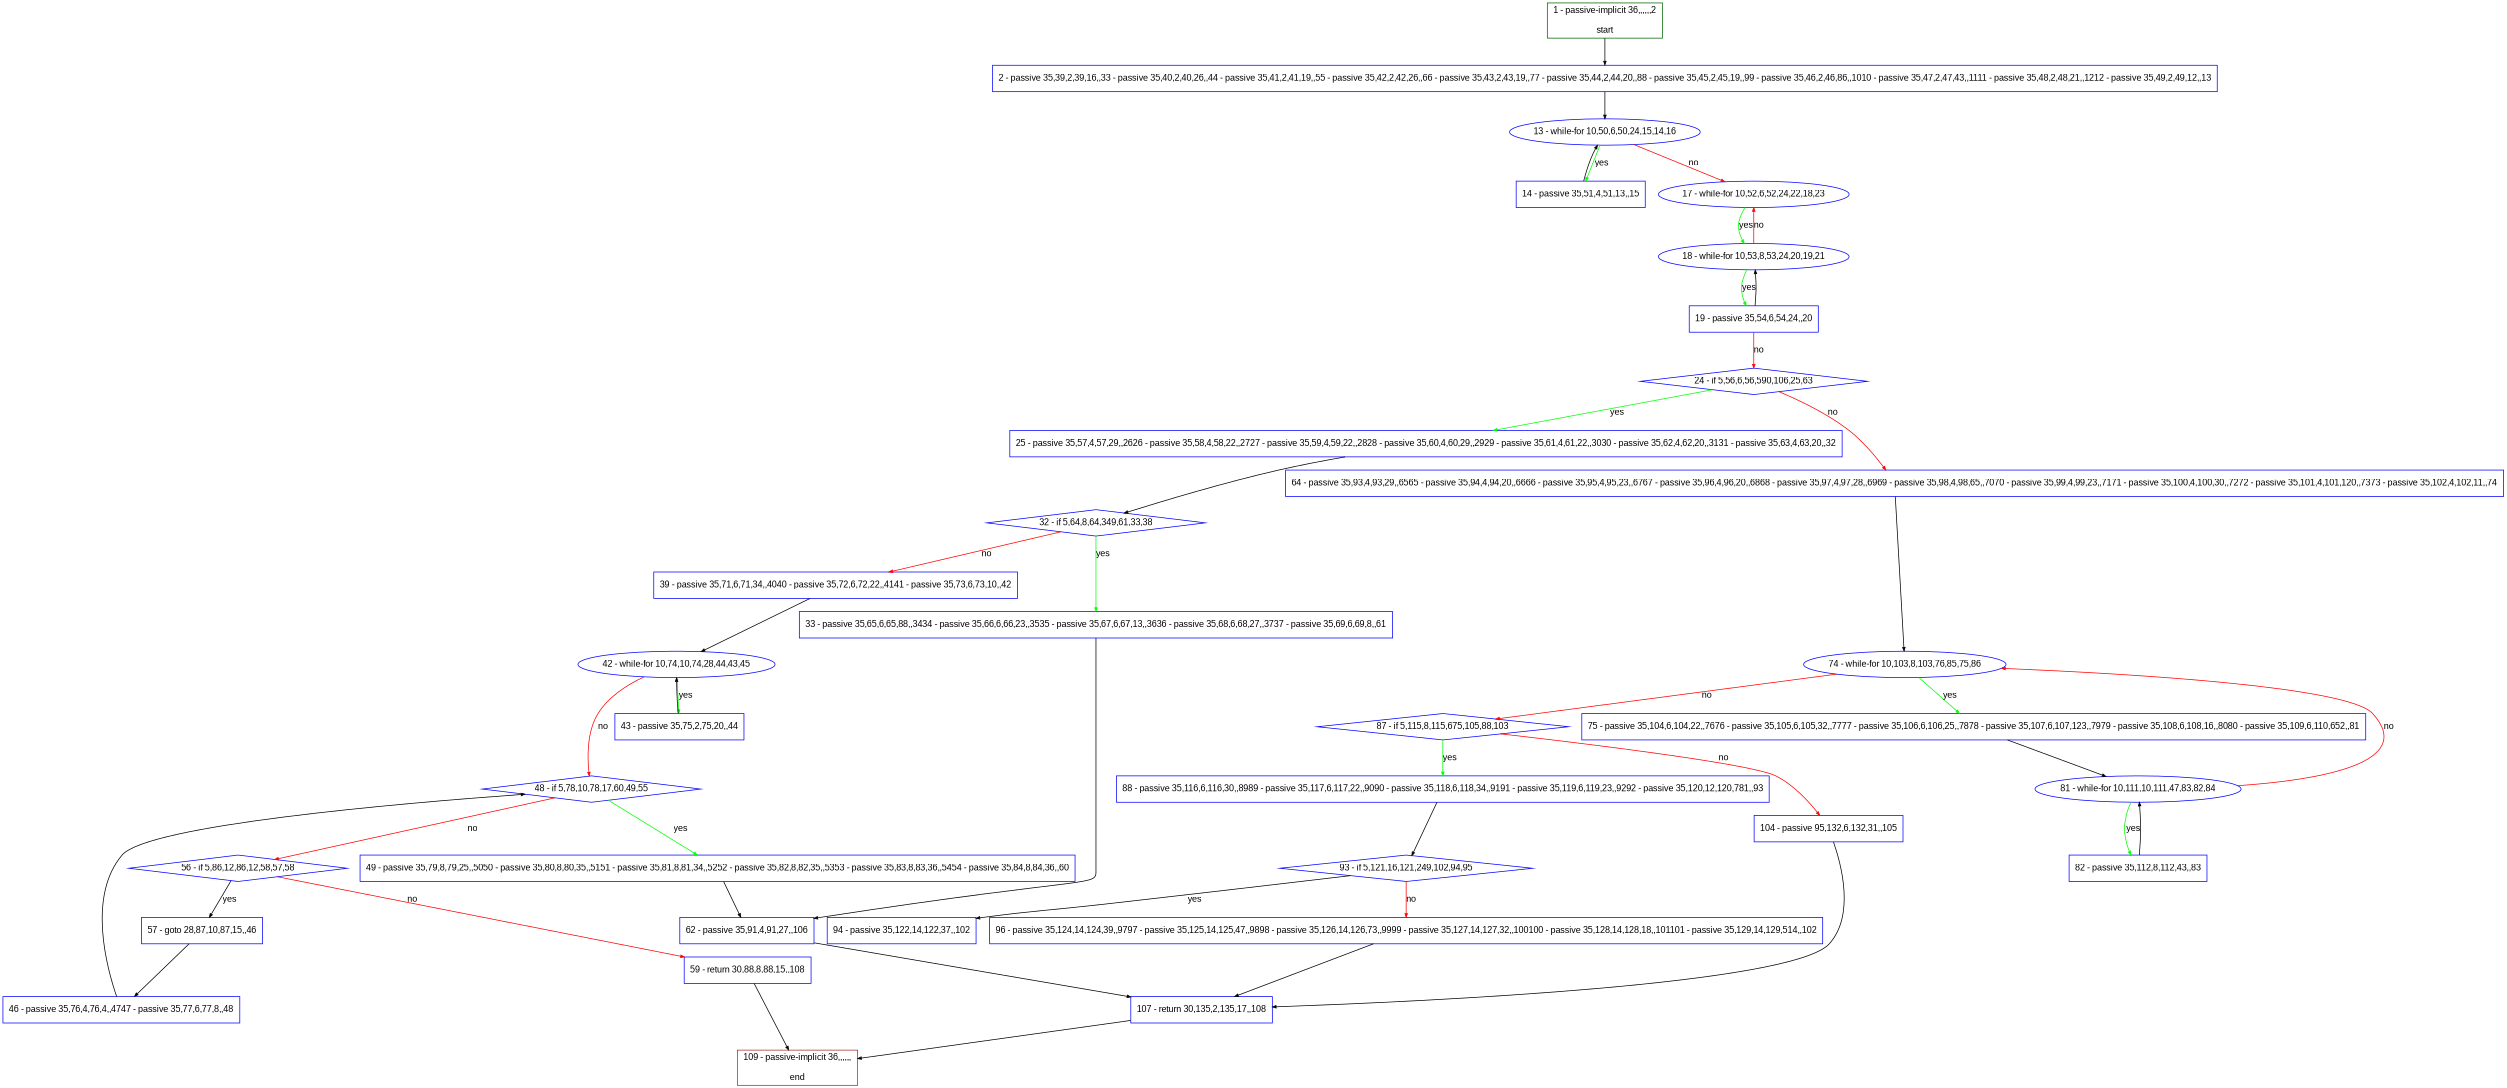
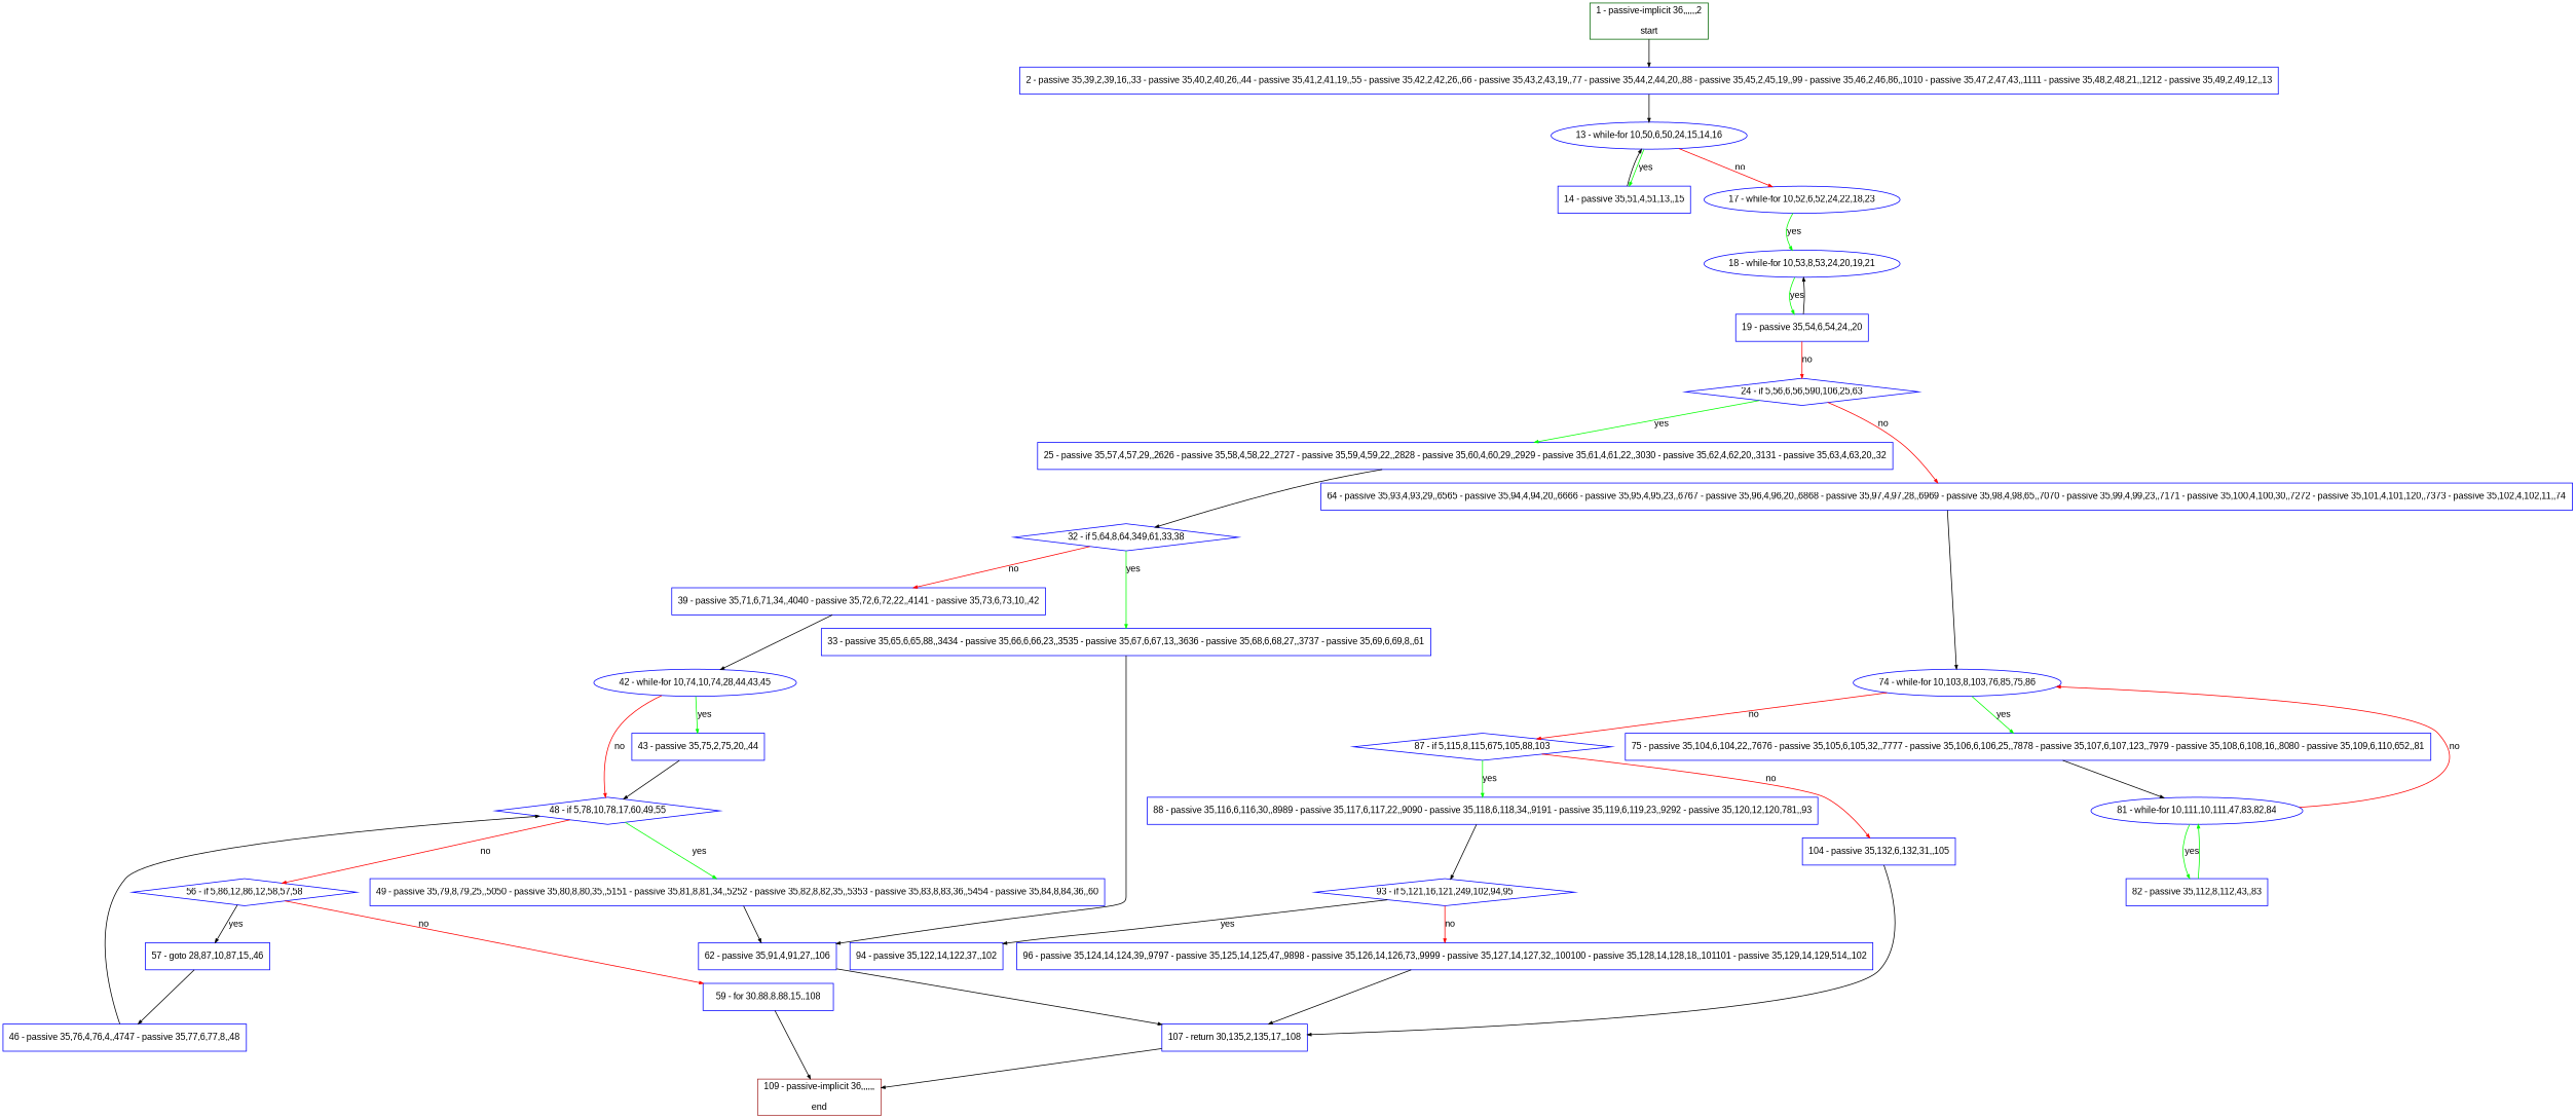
  digraph {
    bgcolor=white
    compound=true
    fillcolor="#FFFFCC"
    fontname=Arial
    fontsize=12
    pack=true
    packmode=clust
    style="rounded,filled"
    node [color="#0000ff" compound=true fillcolor="#ffffff" fixedsize=false fontname=Arial fontsize=12 node_initialized=no shape=box style=filled]
    edge [arrowhead=normal arrowsize=0.5 arrowtail=none color="#000000" compound=true dir=forward fontcolor=black fontname=Arial fontsize=12]
    n1 [label="2 - passive 35,39,2,39,16,,33 - passive 35,40,2,40,26,,44 - passive 35,41,2,41,19,,55 - passive 35,42,2,42,26,,66 - passive 35,43,2,43,19,,77 - passive 35,44,2,44,20,,88 - passive 35,45,2,45,19,,99 - passive 35,46,2,46,86,,1010 - passive 35,47,2,47,43,,1111 - passive 35,48,2,48,21,,1212 - passive 35,49,2,49,12,,13"]
    n2 [label="13 - while-for 10,50,6,50,24,15,14,16" shape=oval]
    n3 [label="14 - passive 35,51,4,51,13,,15"]
    n4 [label="17 - while-for 10,52,6,52,24,22,18,23" shape=oval]
    n5 [color="#006400" label="1 - passive-implicit 36,,,,,,2\n\nstart"]
    n6 [label="18 - while-for 10,53,8,53,24,20,19,21" shape=oval]
    n7 [label="19 - passive 35,54,6,54,24,,20"]
    n8 [label="24 - if 5,56,6,56,590,106,25,63" shape=diamond]
    n9 [label="25 - passive 35,57,4,57,29,,2626 - passive 35,58,4,58,22,,2727 - passive 35,59,4,59,22,,2828 - passive 35,60,4,60,29,,2929 - passive 35,61,4,61,22,,3030 - passive 35,62,4,62,20,,3131 - passive 35,63,4,63,20,,32"]
    n10 [label="64 - passive 35,93,4,93,29,,6565 - passive 35,94,4,94,20,,6666 - passive 35,95,4,95,23,,6767 - passive 35,96,4,96,20,,6868 - passive 35,97,4,97,28,,6969 - passive 35,98,4,98,65,,7070 - passive 35,99,4,99,23,,7171 - passive 35,100,4,100,30,,7272 - passive 35,101,4,101,120,,7373 - passive 35,102,4,102,11,,74"]
    n11 [label="32 - if 5,64,8,64,349,61,33,38" shape=diamond]
    n12 [label="74 - while-for 10,103,8,103,76,85,75,86" shape=oval]
    n13 [label="33 - passive 35,65,6,65,88,,3434 - passive 35,66,6,66,23,,3535 - passive 35,67,6,67,13,,3636 - passive 35,68,6,68,27,,3737 - passive 35,69,6,69,8,,61"]
    n14 [label="39 - passive 35,71,6,71,34,,4040 - passive 35,72,6,72,22,,4141 - passive 35,73,6,73,10,,42"]
    n15 [label="75 - passive 35,104,6,104,22,,7676 - passive 35,105,6,105,32,,7777 - passive 35,106,6,106,25,,7878 - passive 35,107,6,107,123,,7979 - passive 35,108,6,108,16,,8080 - passive 35,109,6,110,652,,81"]
    n16 [label="87 - if 5,115,8,115,675,105,88,103" shape=diamond]
    n17 [label="62 - passive 35,91,4,91,27,,106"]
    n18 [label="42 - while-for 10,74,10,74,28,44,43,45" shape=oval]
    n19 [label="107 - return 30,135,2,135,17,,108"]
    n20 [label="43 - passive 35,75,2,75,20,,44"]
    n21 [label="48 - if 5,78,10,78,17,60,49,55" shape=diamond]
    n22 [color="#a52a2a" label="109 - passive-implicit 36,,,,,,\n\nend"]
    n23 [label="46 - passive 35,76,4,76,4,,4747 - passive 35,77,6,77,8,,48"]
    n24 [label="49 - passive 35,79,8,79,25,,5050 - passive 35,80,8,80,35,,5151 - passive 35,81,8,81,34,,5252 - passive 35,82,8,82,35,,5353 - passive 35,83,8,83,36,,5454 - passive 35,84,8,84,36,,60"]
    n25 [label="56 - if 5,86,12,86,12,58,57,58" shape=diamond]
    n26 [label="57 - goto 28,87,10,87,15,,46"]
-   n27 [label="59 - return 30,88,8,88,15,,108"]
+   n27 [label="59 - for 30,88,8,88,15,,108"]
    n28 [label="81 - while-for 10,111,10,111,47,83,82,84" shape=oval]
    n29 [label="88 - passive 35,116,6,116,30,,8989 - passive 35,117,6,117,22,,9090 - passive 35,118,6,118,34,,9191 - passive 35,119,6,119,23,,9292 - passive 35,120,12,120,781,,93"]
-   n30 [label="104 - passive 95,132,6,132,31,,105"]
+   n30 [label="104 - passive 35,132,6,132,31,,105"]
    n31 [label="82 - passive 35,112,8,112,43,,83"]
    n32 [label="93 - if 5,121,16,121,249,102,94,95" shape=diamond]
    n33 [label="94 - passive 35,122,14,122,37,,102"]
    n34 [label="96 - passive 35,124,14,124,39,,9797 - passive 35,125,14,125,47,,9898 - passive 35,126,14,126,73,,9999 - passive 35,127,14,127,32,,100100 - passive 35,128,14,128,18,,101101 - passive 35,129,14,129,514,,102"]
    n1 -> n2
    n2 -> n3 [color="#00ff00" label=yes]
    n2 -> n4 [color="#ff0000" label=no]
    n3 -> n2
    n4 -> n6 [color="#00ff00" label=yes]
    n5 -> n1
-   n6 -> n4 [color="#ff0000" label=no]
    n6 -> n7 [color="#00ff00" label=yes]
    n7 -> n6
    n7 -> n8 [color="#ff0000" label=no]
    n8 -> n9 [color="#00ff00" label=yes]
    n8 -> n10 [color="#ff0000" label=no]
    n9 -> n11
    n10 -> n12
    n11 -> n13 [color="#00ff00" label=yes]
    n11 -> n14 [color="#ff0000" label=no]
    n12 -> n15 [color="#00ff00" label=yes]
    n12 -> n16 [color="#ff0000" label=no]
    n13 -> n17
    n14 -> n18
    n15 -> n28
    n16 -> n29 [color="#00ff00" label=yes]
    n16 -> n30 [color="#ff0000" label=no]
    n17 -> n19
    n18 -> n20 [color="#00ff00" label=yes]
    n18 -> n21 [color="#ff0000" label=no]
    n19 -> n22
-   n20 -> n18
+   n20 -> n21
    n21 -> n24 [color="#00ff00" label=yes]
    n21 -> n25 [color="#ff0000" label=no]
    n23 -> n21
    n24 -> n17
    n25 -> n26 [label=yes]
    n25 -> n27 [color="#ff0000" label=no]
    n26 -> n23
    n27 -> n22
    n28 -> n12 [color="#ff0000" label=no]
    n28 -> n31 [color="#00ff00" label=yes]
    n29 -> n32
    n30 -> n19
-   n31 -> n28
+   n31 -> n28 [color="#00ff00"]
    n32 -> n33 [label=yes]
    n32 -> n34 [color="#ff0000" label=no]
    n34 -> n19
  }
